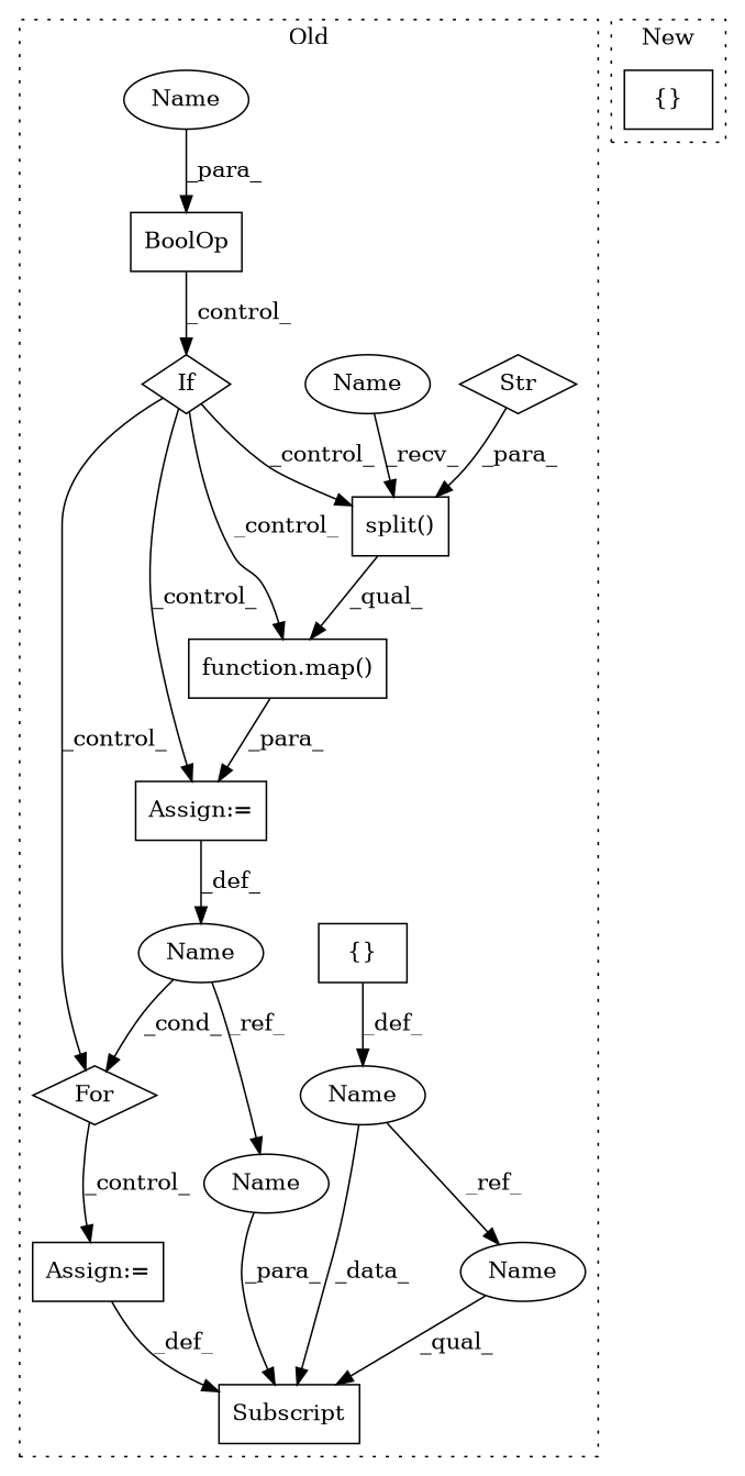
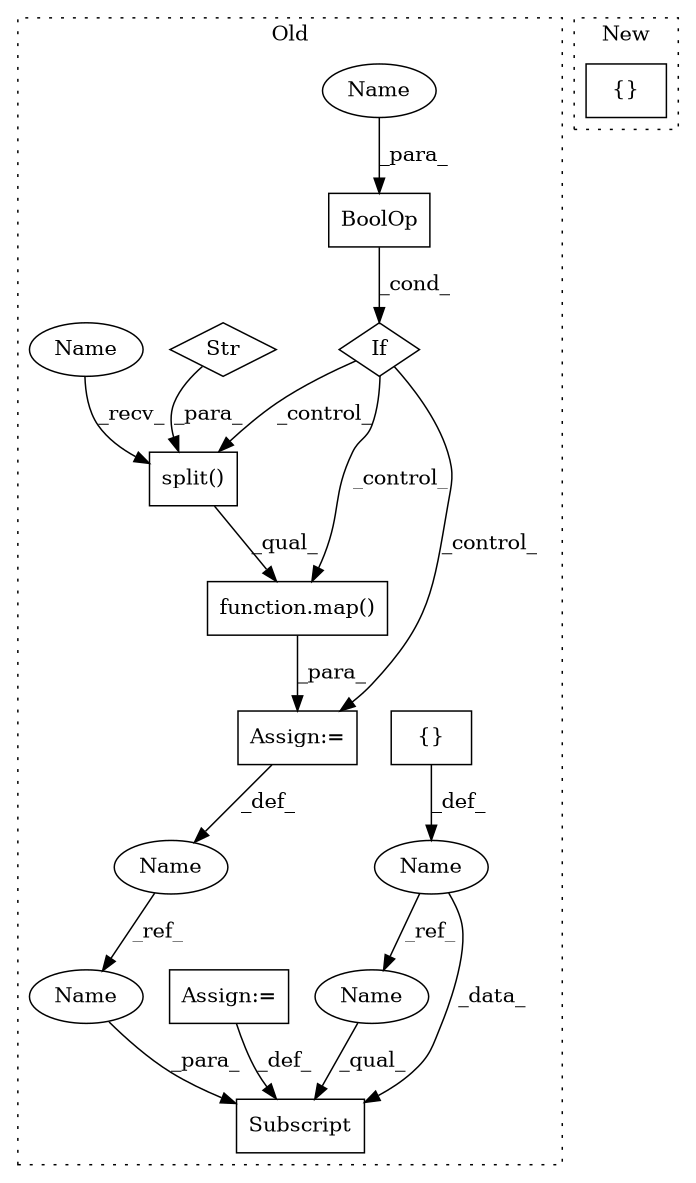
  digraph {
    node [a=87 l=3 shape=box]
    n1 [a=75 l="25,1" label="split()" s="989,1017"]
    n2 [a=96 l="3,14" label=If s="915,944" shape=diamond]
    n3 [a=66 label=Str s=1014 shape=diamond]
    n4 [a=68 label="Assign:=" s=977]
    n5 [a=63 l="17,0" label=Subscript s="1078,0"]
    n6 [a=59 l="1,0" label="{}" s="878,905"]
    n7 [l=1 label=Name s=1036 shape=ellipse]
-   n8 [a=107 l="4,18" label=For s="1032,1060" shape=diamond]
    n9 [a=72 l=26 label=BoolOp s=918]
    n10 [l=14 label=Name s=861 shape=ellipse]
    n11 [a=75 l="4,1" label="function.map()" s="980,1018"]
    n12 [a=68 label="Assign:=" s=1095]
    n13 [l=1 label=Name s=1093 shape=ellipse]
    n14 [l=18 label=Name s=926 shape=ellipse]
    n15 [l=18 label=Name s=989 shape=ellipse]
    n16 [l=14 label=Name s=1078 shape=ellipse]
    n17 [a=95 l="14,10" label="{}" s="611,655"]
    subgraph cluster_1 {
      label=Old
      style=dotted
      n1
      n2
      n3
      n4
      n5
      n6
      n7
-     n8
      n9
      n10
      n11
      n12
      n13
      n14
      n15
      n16
    }
    subgraph cluster_2 {
      label=New
      style=dotted
      n17
    }
    n1 -> n11 [label=_qual_]
    n2 -> n1 [label=_control_]
    n2 -> n4 [label=_control_]
-   n2 -> n8 [label=_control_]
    n2 -> n11 [label=_control_]
    n3 -> n1 [label=_para_]
    n4 -> n7 [label=_def_]
    n6 -> n10 [label=_def_]
-   n7 -> n8 [label=_cond_]
    n7 -> n13 [label=_ref_]
-   n8 -> n12 [label=_control_]
-   n9 -> n2 [label=_control_]
+   n9 -> n2 [label=_cond_]
    n10 -> n5 [label=_data_]
    n10 -> n16 [label=_ref_]
    n11 -> n4 [label=_para_]
    n12 -> n5 [label=_def_]
    n13 -> n5 [label=_para_]
    n14 -> n9 [label=_para_]
    n15 -> n1 [label=_recv_]
    n16 -> n5 [label=_qual_]
  }
